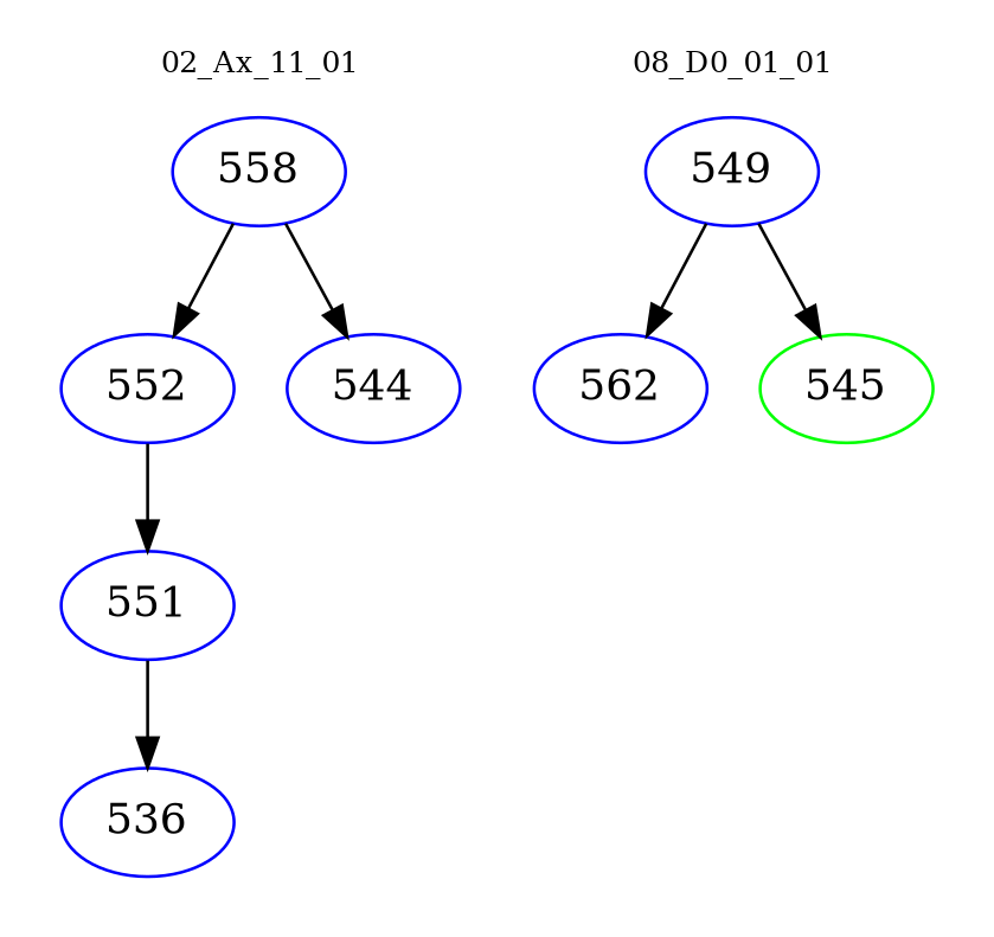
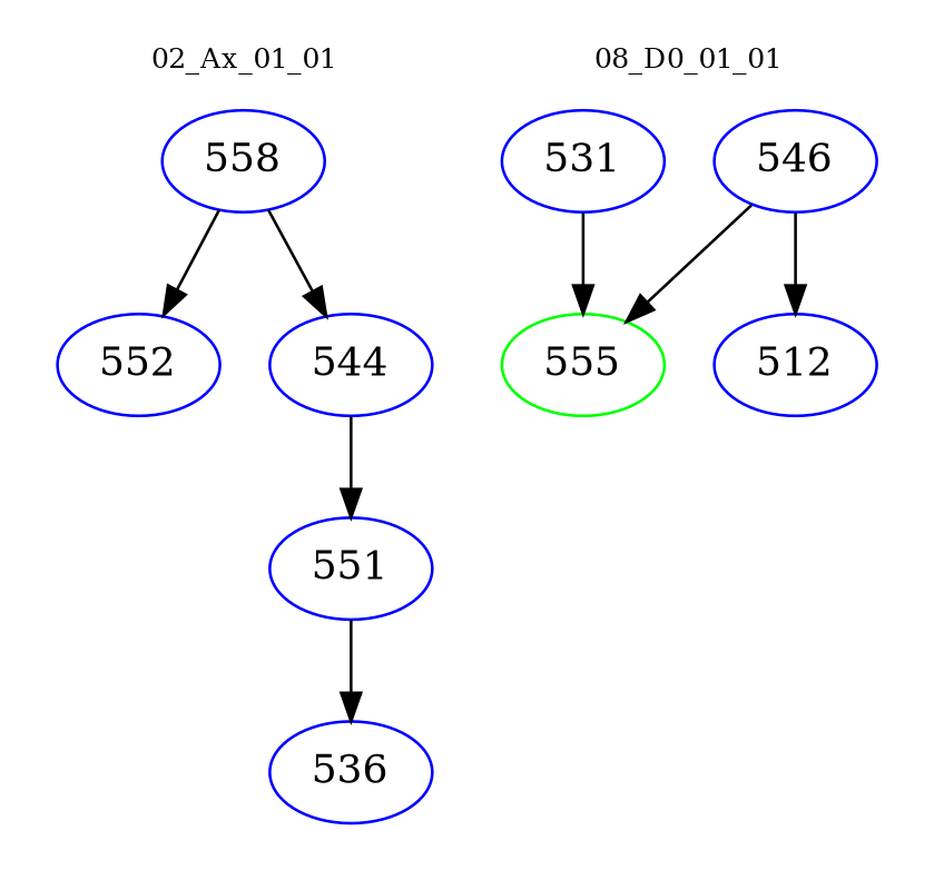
  digraph {
    node [color=blue]
    edge [color=black]
    n1 [label=552]
    n2 [label=551]
    n3 [label=558]
    n4 [label=536]
    n5 [label=544]
-   n6 [label=549]
-   n7 [label=562]
-   n9 [color=green label=545]
+   n6 [label=546]
+   n7 [label=512]
+   n8 [label=531]
+   n9 [color=green label=555]
    subgraph cluster_1 {
      color=white
      fontsize=10
-     label="02_Ax_11_01"
+     label="02_Ax_01_01"
      n1
      n2
      n3
      n4
      n5
    }
    subgraph cluster_2 {
      color=white
      fontsize=10
      label="08_D0_01_01"
      n6
      n7
+     n8
      n9
    }
-   n1 -> n2
+   n5 -> n2
    n2 -> n4
    n3 -> n1
    n3 -> n5
    n6 -> n7
    n6 -> n9
+   n8 -> n9
  }
